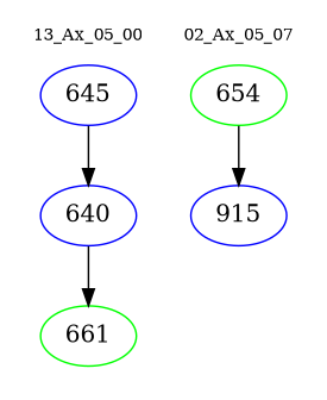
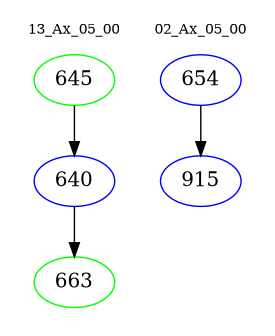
  digraph {
    node [color=green]
    edge [color=black]
-   n1 [color=blue label=645]
+   n1 [label=645]
    n2 [color=blue label=640]
-   n3 [label=661]
-   n4 [label=654]
+   n3 [label=663]
+   n4 [color=blue label=654]
    n5 [color=blue label=915]
    subgraph cluster_1 {
      color=white
      fontsize=10
      label="13_Ax_05_00"
      n1
      n2
      n3
    }
    subgraph cluster_2 {
      color=white
      fontsize=10
-     label="02_Ax_05_07"
+     label="02_Ax_05_00"
      n4
      n5
    }
    n1 -> n2
    n2 -> n3
    n4 -> n5
  }
